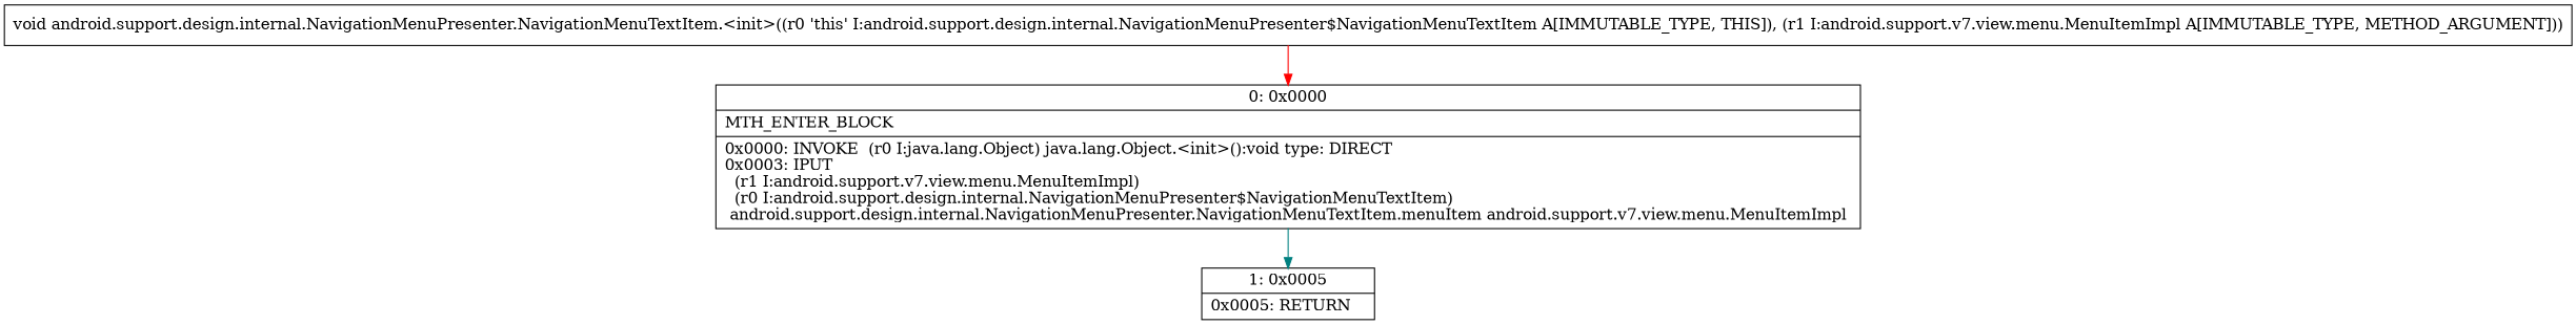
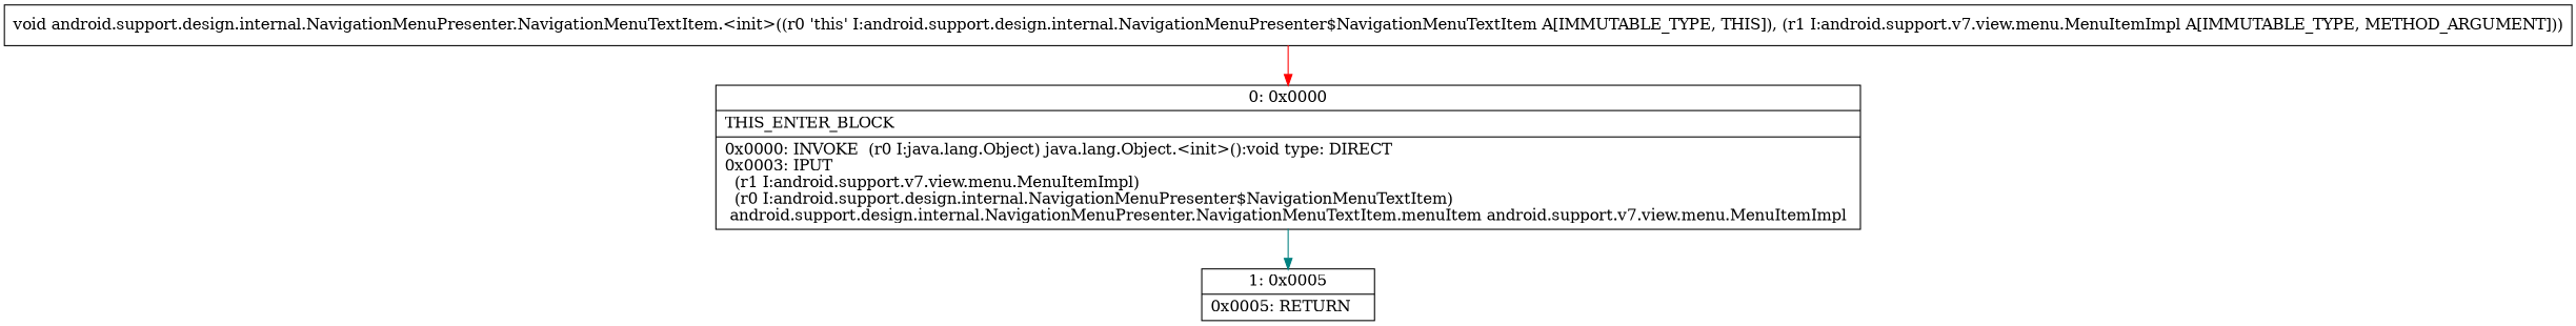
  digraph {
    node [shape=record]
-   n1 [label="{0\:\ 0x0000|MTH_ENTER_BLOCK\l|0x0000: INVOKE  (r0 I:java.lang.Object) java.lang.Object.\<init\>():void type: DIRECT \l0x0003: IPUT  \l  (r1 I:android.support.v7.view.menu.MenuItemImpl)\l  (r0 I:android.support.design.internal.NavigationMenuPresenter$NavigationMenuTextItem)\l android.support.design.internal.NavigationMenuPresenter.NavigationMenuTextItem.menuItem android.support.v7.view.menu.MenuItemImpl \l}"]
+   n1 [label="{0\:\ 0x0000|THIS_ENTER_BLOCK\l|0x0000: INVOKE  (r0 I:java.lang.Object) java.lang.Object.\<init\>():void type: DIRECT \l0x0003: IPUT  \l  (r1 I:android.support.v7.view.menu.MenuItemImpl)\l  (r0 I:android.support.design.internal.NavigationMenuPresenter$NavigationMenuTextItem)\l android.support.design.internal.NavigationMenuPresenter.NavigationMenuTextItem.menuItem android.support.v7.view.menu.MenuItemImpl \l}"]
    n2 [label="{1\:\ 0x0005|0x0005: RETURN   \l}"]
    n3 [label="{void android.support.design.internal.NavigationMenuPresenter.NavigationMenuTextItem.\<init\>((r0 'this' I:android.support.design.internal.NavigationMenuPresenter$NavigationMenuTextItem A[IMMUTABLE_TYPE, THIS]), (r1 I:android.support.v7.view.menu.MenuItemImpl A[IMMUTABLE_TYPE, METHOD_ARGUMENT])) }"]
    n1 -> n2 [color=teal]
    n3 -> n1 [color=red]
  }
